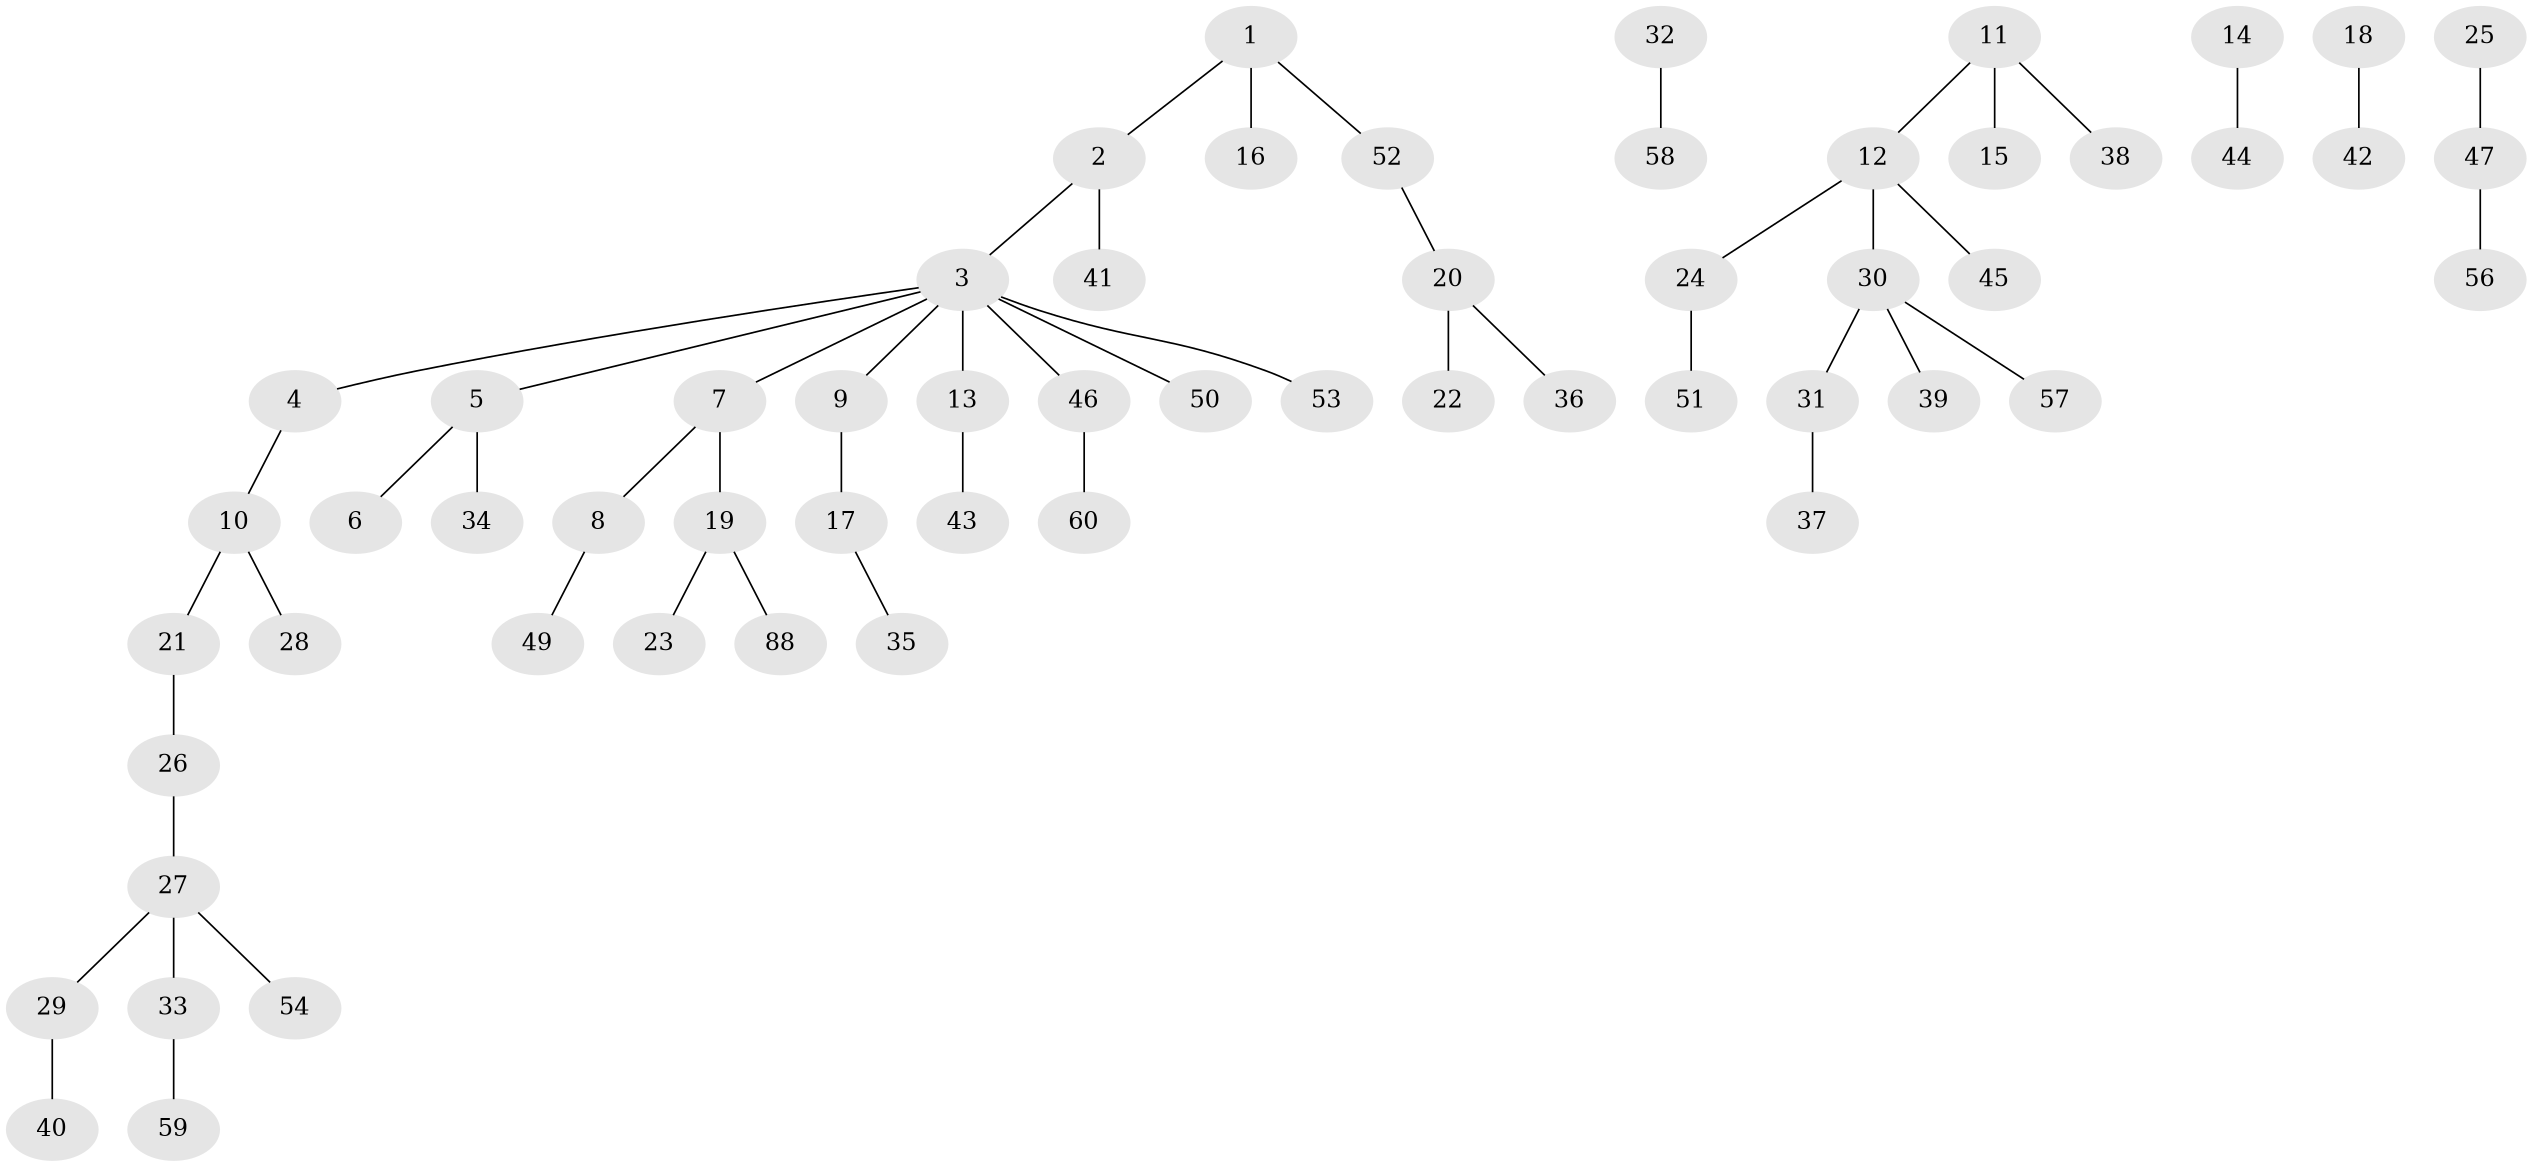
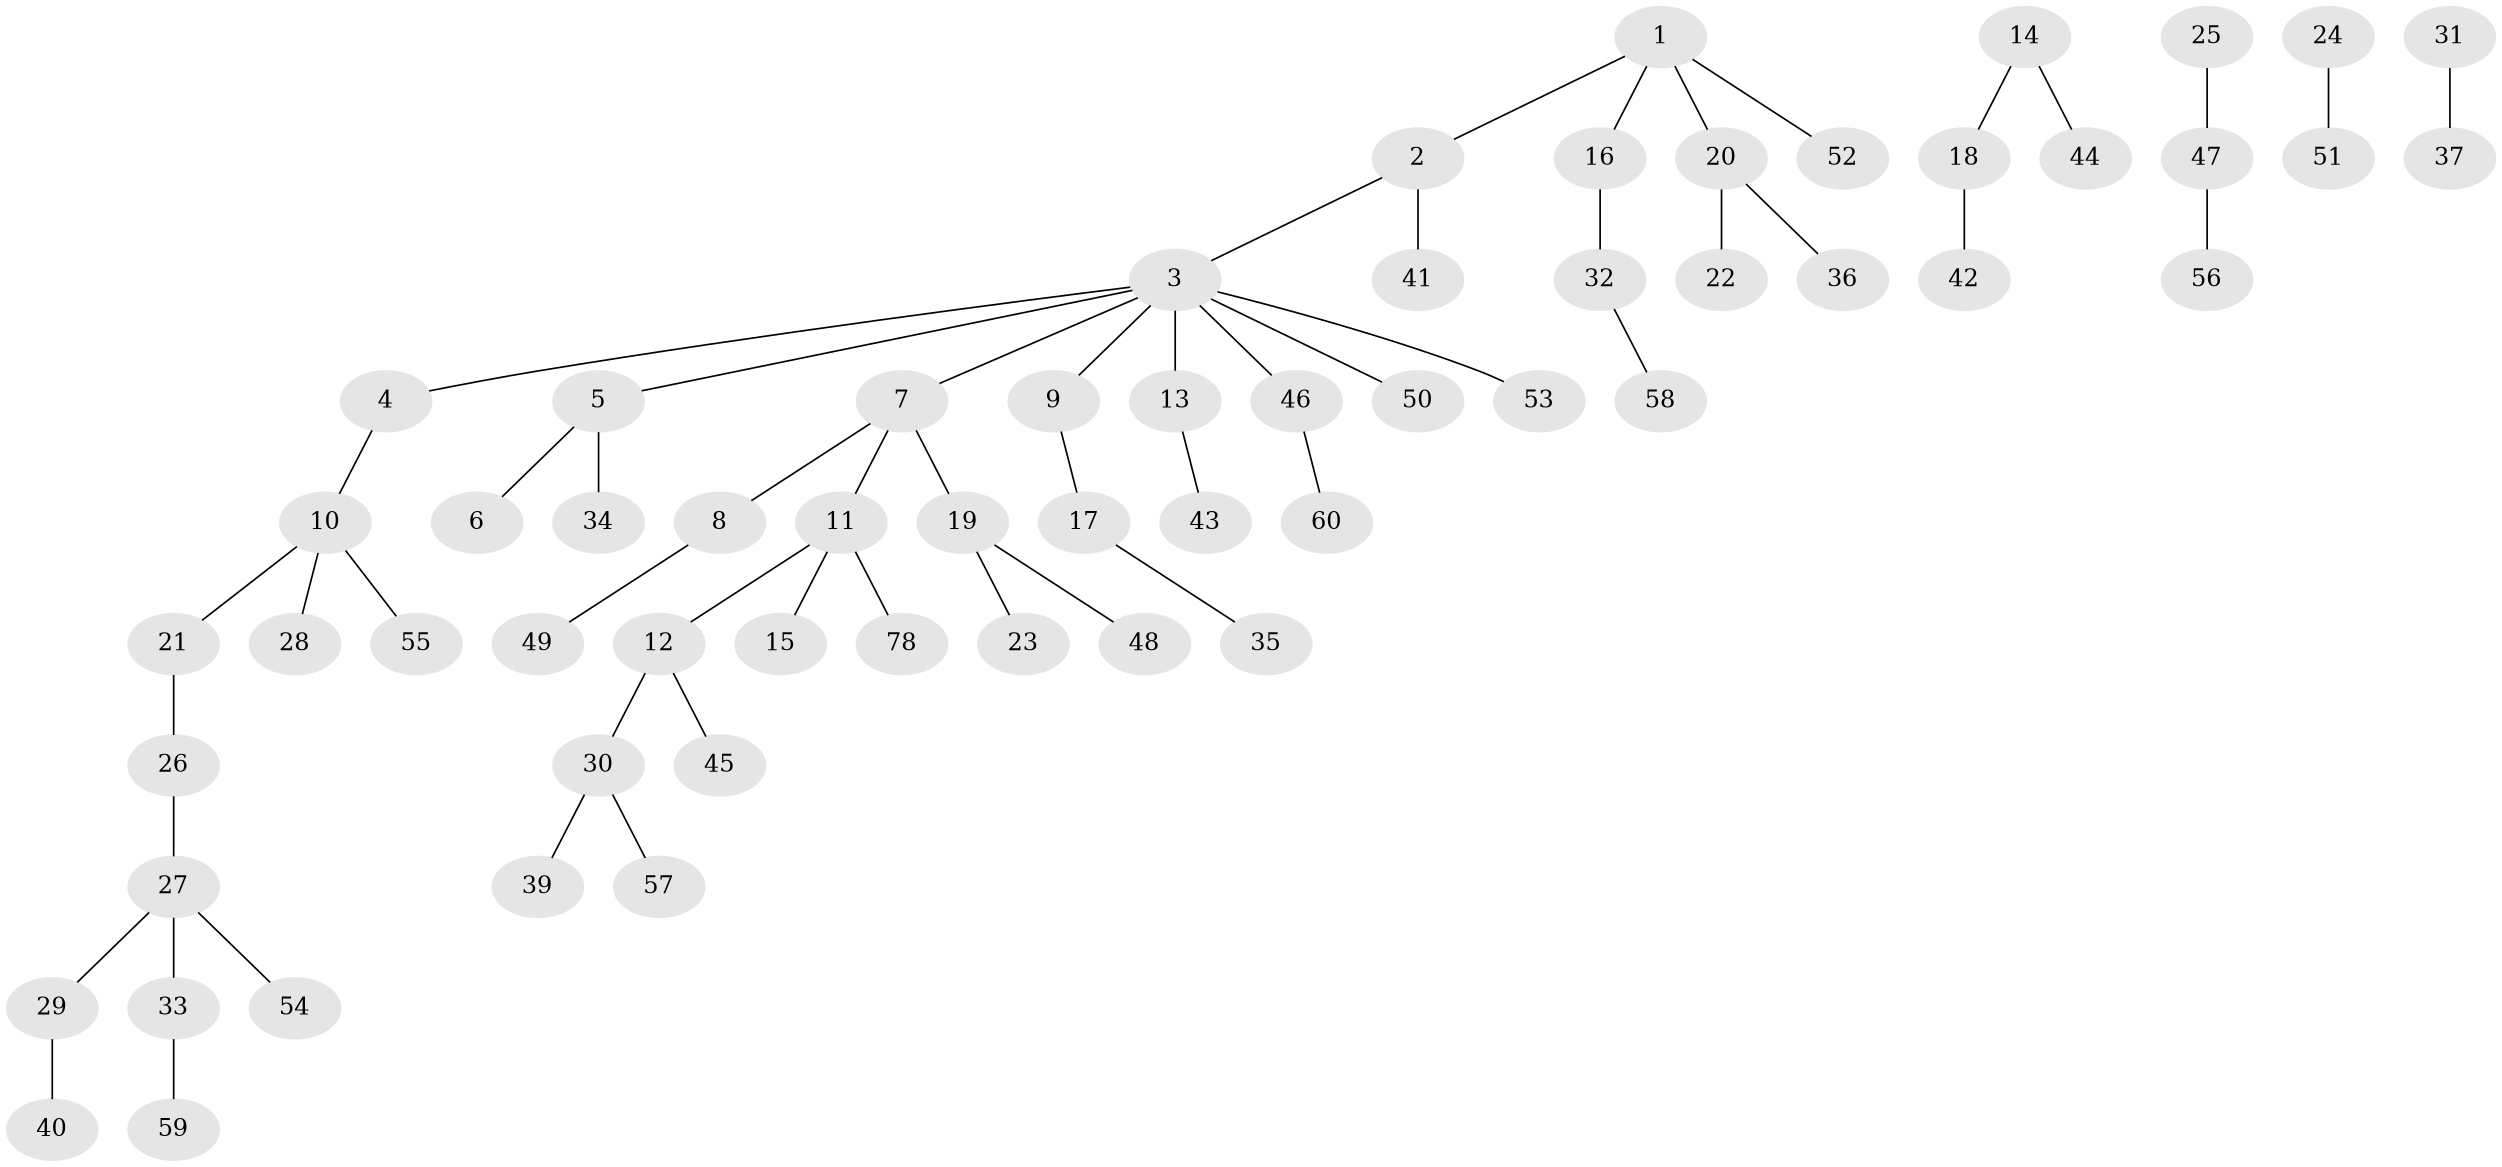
  graph {
    node [color=gray90 style=filled]
    edge [weight=1.0]
    1
    2
    16
    20
    52
    3
    41
    32
    22
    36
    4
    5
    7
    9
    13
    46
    50
    53
    10
    6
    34
    8
    11
    19
    17
    43
    60
    21
    28
+   55
    14
    18
    44
    49
    12
    15
-   38
+   38 [label=78]
    23
-   48 [label=88]
+   48
    25
    47
    35
    26
    24
    30
    45
    51
    31
    39
    57
    42
    58
    27
    56
    29
    33
    54
    40
    59
    37
    1 -- 2
    1 -- 16
-   52 -- 20
+   1 -- 20
    1 -- 52
    2 -- 3
    2 -- 41
+   16 -- 32
    20 -- 22
    20 -- 36
    3 -- 4
    3 -- 5
    3 -- 7
    3 -- 9
    3 -- 13
    3 -- 46
    3 -- 50
    3 -- 53
    32 -- 58
    4 -- 10
    5 -- 6
    5 -- 34
    7 -- 8
+   7 -- 11
    7 -- 19
    9 -- 17
    13 -- 43
    46 -- 60
    10 -- 21
    10 -- 28
+   10 -- 55
    8 -- 49
    11 -- 12
    11 -- 15
    11 -- 38
    19 -- 23
    19 -- 48
    17 -- 35
    21 -- 26
+   14 -- 18
    14 -- 44
    18 -- 42
-   12 -- 24
    12 -- 30
    12 -- 45
    25 -- 47
    47 -- 56
    26 -- 27
    24 -- 51
-   30 -- 31
    30 -- 39
    30 -- 57
    31 -- 37
    27 -- 29
    27 -- 33
    27 -- 54
    29 -- 40
    33 -- 59
  }
